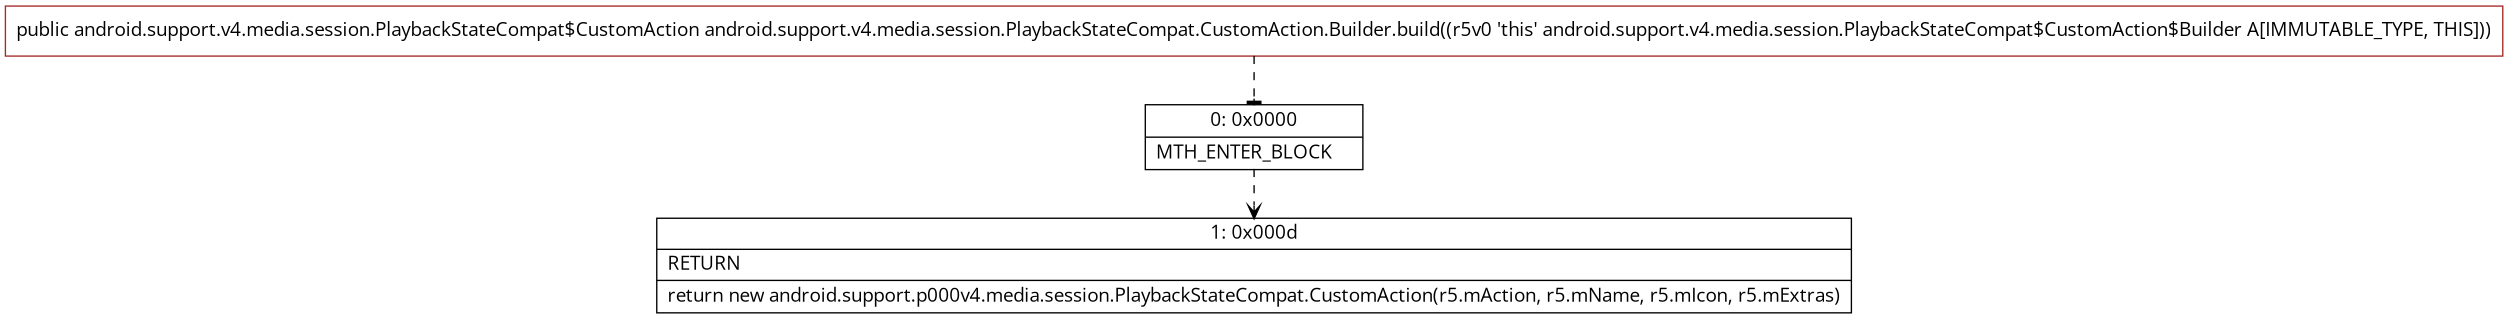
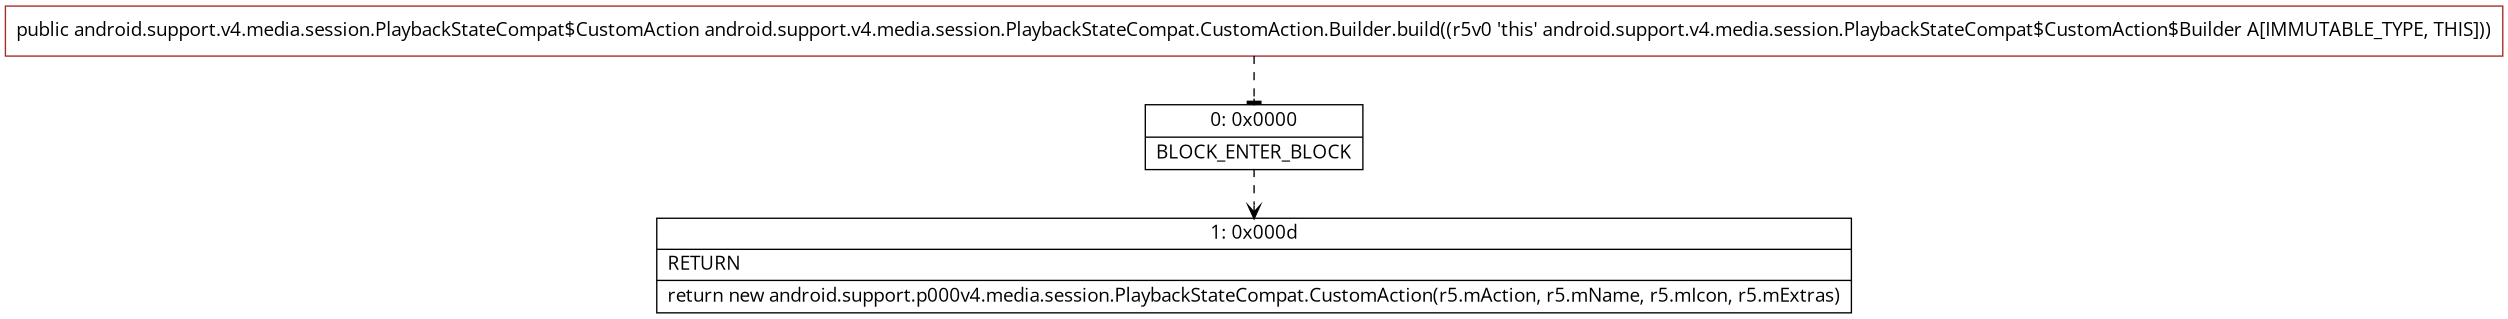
  digraph {
    fontname="Open Sans"
    node [shape=record color=black fontname="Open Sans"]
    edge [style=dashed fontname="Open Sans"]
-   n1 [label="{0\:\ 0x0000|MTH_ENTER_BLOCK\l}"]
+   n1 [label="{0\:\ 0x0000|BLOCK_ENTER_BLOCK\l}"]
    n2 [label="{1\:\ 0x000d|RETURN\l|return new android.support.p000v4.media.session.PlaybackStateCompat.CustomAction(r5.mAction, r5.mName, r5.mIcon, r5.mExtras)\l}"]
    n3 [label="{public android.support.v4.media.session.PlaybackStateCompat$CustomAction android.support.v4.media.session.PlaybackStateCompat.CustomAction.Builder.build((r5v0 'this' android.support.v4.media.session.PlaybackStateCompat$CustomAction$Builder A[IMMUTABLE_TYPE, THIS])) }" color=brown]
    n1 -> n2 [arrowhead=vee]
    n3 -> n1 [arrowhead=tee]
  }
